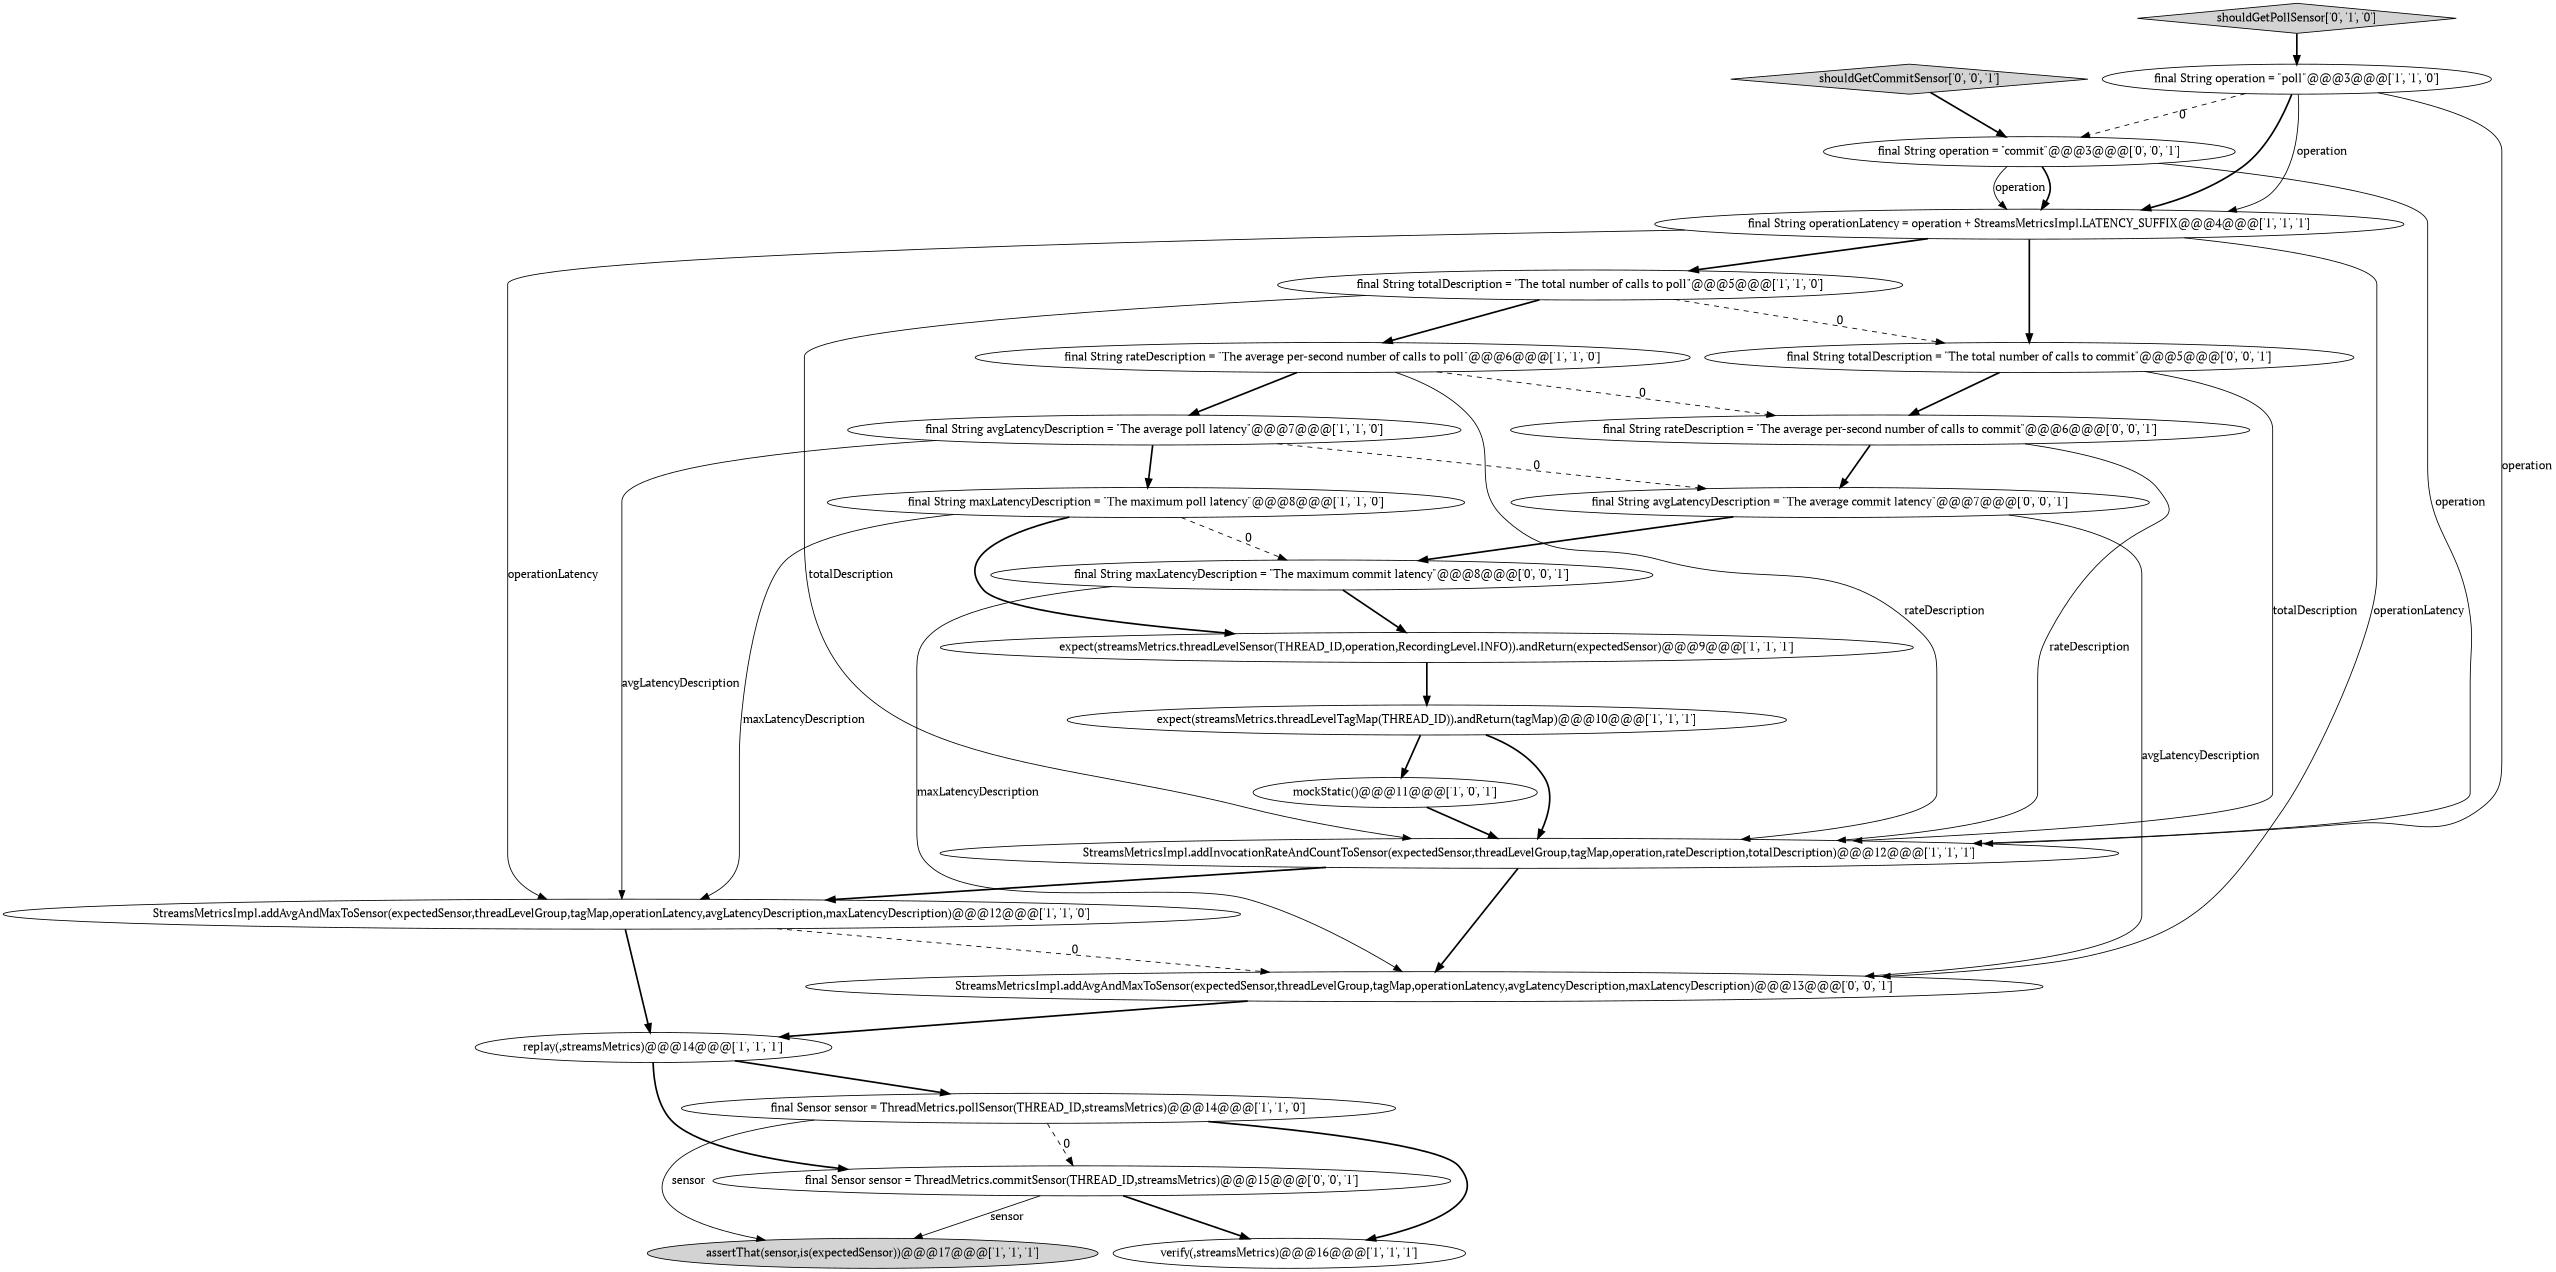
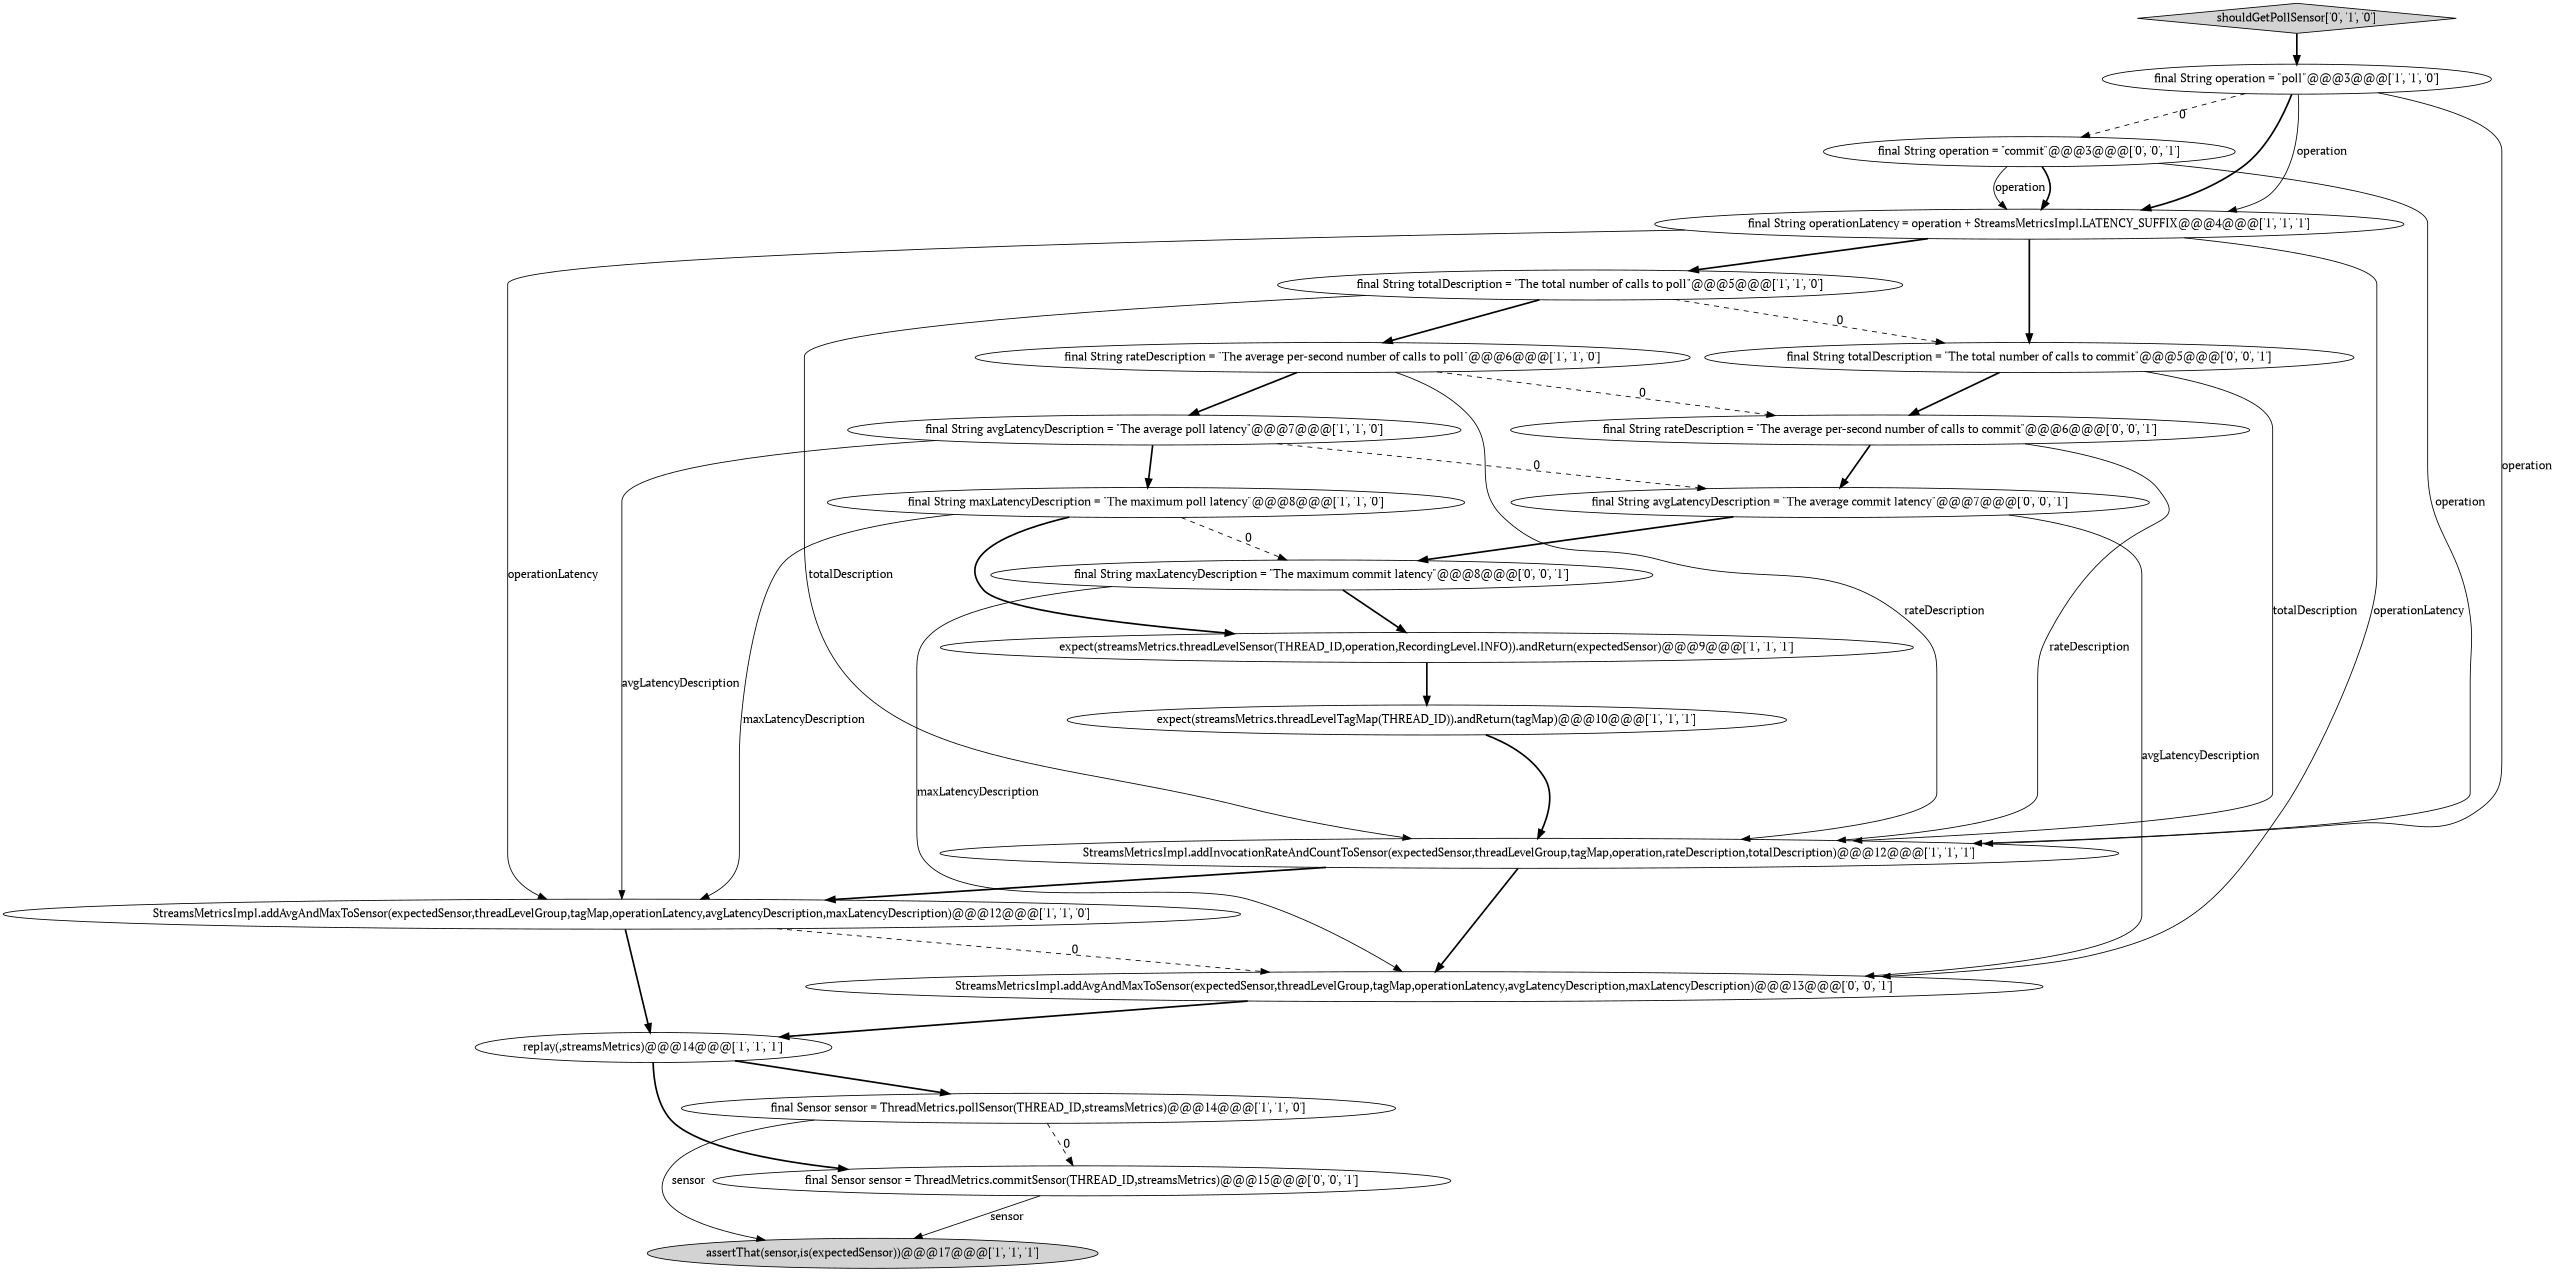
  digraph {
    fontname="PT Serif"
    node [fillcolor=white fontname="PT Serif" shape=ellipse style=filled]
    edge [fontname="PT Serif" style=bold]
-   n1 [fillcolor=lightgray label="shouldGetCommitSensor['0', '0', '1']" shape=diamond]
    n2 [label="final String operation = \"commit\"@@@3@@@['0', '0', '1']"]
    n3 [label="final String operationLatency = operation + StreamsMetricsImpl.LATENCY_SUFFIX@@@4@@@['1', '1', '1']"]
    n4 [label="StreamsMetricsImpl.addInvocationRateAndCountToSensor(expectedSensor,threadLevelGroup,tagMap,operation,rateDescription,totalDescription)@@@12@@@['1', '1', '1']"]
    n5 [label="expect(streamsMetrics.threadLevelSensor(THREAD_ID,operation,RecordingLevel.INFO)).andReturn(expectedSensor)@@@9@@@['1', '1', '1']"]
    n6 [label="expect(streamsMetrics.threadLevelTagMap(THREAD_ID)).andReturn(tagMap)@@@10@@@['1', '1', '1']"]
-   n7 [label="mockStatic()@@@11@@@['1', '0', '1']"]
    n8 [label="final Sensor sensor = ThreadMetrics.pollSensor(THREAD_ID,streamsMetrics)@@@14@@@['1', '1', '0']"]
    n9 [label="final Sensor sensor = ThreadMetrics.commitSensor(THREAD_ID,streamsMetrics)@@@15@@@['0', '0', '1']"]
    n10 [fillcolor=lightgray label="assertThat(sensor,is(expectedSensor))@@@17@@@['1', '1', '1']"]
-   n11 [label="verify(,streamsMetrics)@@@16@@@['1', '1', '1']"]
    n12 [label="final String totalDescription = \"The total number of calls to commit\"@@@5@@@['0', '0', '1']"]
    n13 [label="final String totalDescription = \"The total number of calls to poll\"@@@5@@@['1', '1', '0']"]
    n14 [label="StreamsMetricsImpl.addAvgAndMaxToSensor(expectedSensor,threadLevelGroup,tagMap,operationLatency,avgLatencyDescription,maxLatencyDescription)@@@13@@@['0', '0', '1']"]
    n15 [label="StreamsMetricsImpl.addAvgAndMaxToSensor(expectedSensor,threadLevelGroup,tagMap,operationLatency,avgLatencyDescription,maxLatencyDescription)@@@12@@@['1', '1', '0']"]
    n16 [label="final String rateDescription = \"The average per-second number of calls to commit\"@@@6@@@['0', '0', '1']"]
    n17 [label="final String rateDescription = \"The average per-second number of calls to poll\"@@@6@@@['1', '1', '0']"]
    n18 [label="replay(,streamsMetrics)@@@14@@@['1', '1', '1']"]
    n19 [label="final String maxLatencyDescription = \"The maximum commit latency\"@@@8@@@['0', '0', '1']"]
    n20 [label="final String avgLatencyDescription = \"The average poll latency\"@@@7@@@['1', '1', '0']"]
    n21 [label="final String avgLatencyDescription = \"The average commit latency\"@@@7@@@['0', '0', '1']"]
    n22 [label="final String maxLatencyDescription = \"The maximum poll latency\"@@@8@@@['1', '1', '0']"]
    n23 [label="final String operation = \"poll\"@@@3@@@['1', '1', '0']"]
    n24 [fillcolor=lightgray label="shouldGetPollSensor['0', '1', '0']" shape=diamond]
-   n1 -> n2
    n2 -> n3
    n2 -> n3 [label=operation style=solid]
    n2 -> n4 [label=operation style=solid]
    n3 -> n12
    n3 -> n13
    n3 -> n14 [label=operationLatency style=solid]
    n3 -> n15 [label=operationLatency style=solid]
    n4 -> n14
    n4 -> n15
    n5 -> n6
    n6 -> n4
-   n6 -> n7
-   n7 -> n4
    n8 -> n9 [label=0 style=dashed]
    n8 -> n10 [label=sensor style=solid]
-   n8 -> n11
    n9 -> n10 [label=sensor style=solid]
-   n9 -> n11
    n12 -> n4 [label=totalDescription style=solid]
    n12 -> n16
    n13 -> n4 [label=totalDescription style=solid]
    n13 -> n12 [label=0 style=dashed]
    n13 -> n17
    n14 -> n18
    n15 -> n14 [label=0 style=dashed]
    n15 -> n18
    n16 -> n4 [label=rateDescription style=solid]
    n16 -> n21
    n17 -> n4 [label=rateDescription style=solid]
    n17 -> n16 [label=0 style=dashed]
    n17 -> n20
    n18 -> n8
    n18 -> n9
    n19 -> n5
    n19 -> n14 [label=maxLatencyDescription style=solid]
    n20 -> n15 [label=avgLatencyDescription style=solid]
    n20 -> n21 [label=0 style=dashed]
    n20 -> n22
    n21 -> n14 [label=avgLatencyDescription style=solid]
    n21 -> n19
    n22 -> n5
    n22 -> n15 [label=maxLatencyDescription style=solid]
    n22 -> n19 [label=0 style=dashed]
    n23 -> n2 [label=0 style=dashed]
    n23 -> n3 [label=operation style=solid]
    n23 -> n3
    n23 -> n4 [label=operation style=solid]
    n24 -> n23
  }
